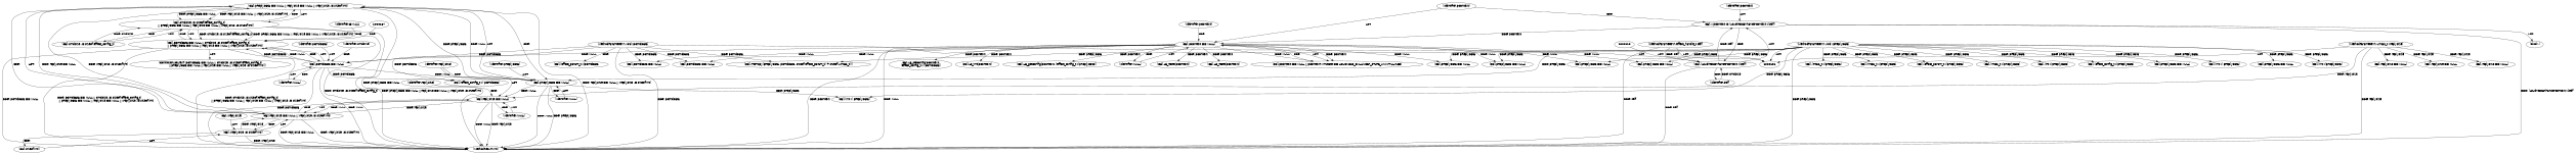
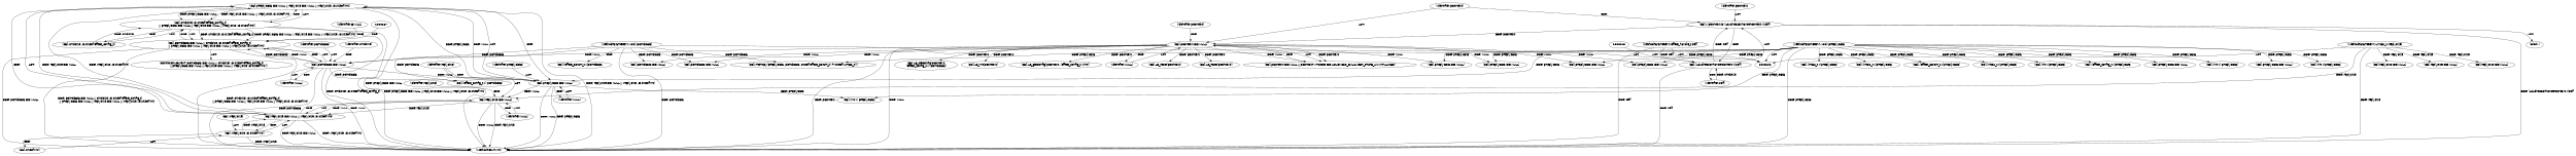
  digraph {
    fontname="DejaVu Sans"
    node [fontname="DejaVu Sans"]
    edge [fontname="DejaVu Sans"]
    n1 [label="(Call,pReplyData == NULL || replySize == NULL || *replySize != sizeof(int))"]
    n2 [label="(Call,pReplyData == NULL)"]
    n3 [label="(Call,replySize == NULL || *replySize != sizeof(int))"]
    n4 [label="(Call,cmdSize != sizeof(effect_config_t)\n                || pReplyData == NULL || replySize == NULL || *replySize != sizeof(int))"]
    n5 [label="(MethodReturn,int)"]
    n6 [label="(Call,replySize == NULL)"]
    n7 [label="(Call,(int *) pReplyData)"]
    n8 [label="(Identifier,NULL)"]
    n9 [label="(Call,*replySize != sizeof(int))"]
    n10 [label="(Call,pCmdData == NULL || cmdSize != sizeof(effect_config_t)\n                || pReplyData == NULL || replySize == NULL || *replySize != sizeof(int))"]
    n11 [label="(Call,cmdSize != sizeof(effect_config_t))"]
    n12 [label="(Identifier,NULL)"]
    n13 [label="(MethodParameterIn,void *pReplyData)"]
    n14 [label="(Call,memcpy(pReplyData, pCmdData, sizeof(effect_param_t) + sizeof(uint32_t)))"]
    n15 [label="(Call,pReplyData == NULL)"]
    n16 [label="(Call,(int32_t *)pReplyData)"]
    n17 [label="(Call,(int32_t *)pReplyData)"]
    n18 [label="(Call,pReplyData == NULL)"]
    n19 [label="(Call,(effect_param_t *)pReplyData)"]
    n20 [label="(Call,(int32_t *)pReplyData)"]
    n21 [label="(Call,(int *)pReplyData)"]
    n22 [label="(Call,(effect_config_t *)pReplyData)"]
    n23 [label="(Call,pReplyData == NULL)"]
    n24 [label="(Call,pReplyData == NULL)"]
    n25 [label="(Call,(int *) pReplyData)"]
    n26 [label="(Call,pReplyData == NULL)"]
    n27 [label="(Call,pReplyData == NULL)"]
    n28 [label="(Call,(int *)pReplyData)"]
    1000101
    n30 [label="(Call,pCmdData == NULL)"]
    n31 [label="(Identifier,NULL)"]
    n32 [label="(Call,(effect_config_t *) pCmdData)"]
    n33 [label="(ControlStructure,if (pCmdData == NULL || cmdSize != sizeof(effect_config_t)\n                || pReplyData == NULL || replySize == NULL || *replySize != sizeof(int)))"]
    n34 [label="(MethodParameterIn,void *pCmdData)"]
    n35 [label="(Call,(effect_param_t *)pCmdData)"]
    n36 [label="(Call,pCmdData == NULL)"]
    n37 [label="(Call,pCmdData == NULL)"]
    n38 [label="(Call,pContext == NULL)"]
    n39 [label="(Call,LE_reset(pContext))"]
    n40 [label="(Call,LE_reset(pContext))"]
    n41 [label="(Call,pContext == NULL || pContext->mState == LOUDNESS_ENHANCER_STATE_UNINITIALIZED)"]
    n42 [label="(Identifier,NULL)"]
    n43 [label="(Call,LE_setConfig(pContext,\n (effect_config_t *) pCmdData))"]
    n44 [label="(Call,LE_init(pContext))"]
-   n45 [label="(Call,LE_getConfig(pContext, (effect_config_t *)pReplyData))"]
+   n45 [label="(Call,LE_getConfig(pContext, (effect_config_t *)int))"]
    n46 [label="(Call,* pContext = (LoudnessEnhancerContext *)self)"]
    n47 [label="(Call,(LoudnessEnhancerContext *)self)"]
    n48 [label="(Block,)"]
    n49 [label="(Identifier,self)"]
    n50 [label="(MethodParameterIn,effect_handle_t self)"]
    n51 [label="(Call,sizeof(int))"]
    n52 [label="(MethodParameterIn,uint32_t *replySize)"]
    n53 [label="(Call,replySize == NULL)"]
    n54 [label="(Call,replySize == NULL)"]
    n55 [label="(Call,replySize == NULL)"]
    n56 [label="(Identifier,pReplyData)"]
    n57 [label="(Identifier,pCmdData)"]
    n58 [label="(Identifier,pContext)"]
    n59 [label="(Identifier,pContext)"]
    n60 [label="(Identifier,replySize)"]
    n61 [label="(Identifier,cmdSize)"]
    n62 [label="(Call,*replySize)"]
    n63 [label="(Identifier,replySize)"]
    n64 [label="(Identifier,pContext)"]
    n65 [label="(Identifier,EINVAL)"]
    1000113
    1000187
    n1 -> n2 [label="CFG: "]
    n1 -> n3 [label="CFG: "]
    n1 -> n4 [label="AST: "]
    n1 -> n4 [label="DDG: pReplyData == NULL"]
    n1 -> n4 [label="DDG: replySize == NULL || *replySize != sizeof(int)"]
    n1 -> n5 [label="DDG: pReplyData == NULL"]
    n1 -> n5 [label="DDG: replySize == NULL || *replySize != sizeof(int)"]
    n2 -> n1 [label="AST: "]
    n2 -> n1 [label="DDG: pReplyData"]
    n2 -> n1 [label="DDG: NULL"]
    n2 -> n5 [label="DDG: pReplyData"]
    n2 -> n5 [label="DDG: NULL"]
    n2 -> n6 [label="DDG: NULL"]
    n2 -> n7 [label="DDG: pReplyData"]
    n2 -> n8 [label="CFG: "]
    n3 -> n1 [label="AST: "]
    n3 -> n1 [label="DDG: replySize == NULL"]
    n3 -> n1 [label="DDG: *replySize != sizeof(int)"]
    n3 -> n5 [label="DDG: replySize == NULL"]
    n3 -> n5 [label="DDG: *replySize != sizeof(int)"]
    n3 -> n6 [label="CFG: "]
    n3 -> n9 [label="CFG: "]
    n4 -> n1 [label="CFG: "]
    n4 -> n5 [label="DDG: pReplyData == NULL || replySize == NULL || *replySize != sizeof(int)"]
    n4 -> n5 [label="DDG: cmdSize != sizeof(effect_config_t)"]
    n4 -> n10 [label="AST: "]
    n4 -> n10 [label="DDG: cmdSize != sizeof(effect_config_t)"]
    n4 -> n10 [label="DDG: pReplyData == NULL || replySize == NULL || *replySize != sizeof(int)"]
    n4 -> n11 [label="CFG: "]
    n6 -> n3 [label="AST: "]
    n6 -> n3 [label="DDG: replySize"]
    n6 -> n3 [label="DDG: NULL"]
    n6 -> n5 [label="DDG: replySize"]
    n6 -> n5 [label="DDG: NULL"]
    n6 -> n12 [label="CFG: "]
    n8 -> n2 [label="AST: "]
    n9 -> n3 [label="AST: "]
    n9 -> n3 [label="DDG: *replySize"]
    n9 -> n5 [label="DDG: *replySize"]
    n9 -> n51 [label="CFG: "]
    n10 -> n4 [label="CFG: "]
    n10 -> n5 [label="DDG: pCmdData == NULL"]
    n10 -> n5 [label="DDG: pCmdData == NULL || cmdSize != sizeof(effect_config_t)\n                || pReplyData == NULL || replySize == NULL || *replySize != sizeof(int)"]
    n10 -> n5 [label="DDG: cmdSize != sizeof(effect_config_t)\n                || pReplyData == NULL || replySize == NULL || *replySize != sizeof(int)"]
    n10 -> n30 [label="CFG: "]
    n10 -> n33 [label="AST: "]
    n11 -> n4 [label="AST: "]
    n11 -> n4 [label="DDG: cmdSize"]
    n12 -> n6 [label="AST: "]
    n13 -> n2 [label="DDG: pReplyData"]
    n13 -> n5 [label="DDG: pReplyData"]
    n13 -> n7 [label="DDG: pReplyData"]
    n13 -> n14 [label="DDG: pReplyData"]
    n13 -> n15 [label="DDG: pReplyData"]
    n13 -> n16 [label="DDG: pReplyData"]
    n13 -> n17 [label="DDG: pReplyData"]
    n13 -> n18 [label="DDG: pReplyData"]
    n13 -> n19 [label="DDG: pReplyData"]
    n13 -> n20 [label="DDG: pReplyData"]
    n13 -> n21 [label="DDG: pReplyData"]
    n13 -> n22 [label="DDG: pReplyData"]
    n13 -> n23 [label="DDG: pReplyData"]
    n13 -> n24 [label="DDG: pReplyData"]
    n13 -> n25 [label="DDG: pReplyData"]
    n13 -> n26 [label="DDG: pReplyData"]
    n13 -> n27 [label="DDG: pReplyData"]
    n13 -> n28 [label="DDG: pReplyData"]
    n13 -> 1000101 [label="AST: "]
    n30 -> n2 [label="DDG: NULL"]
    n30 -> n5 [label="DDG: pCmdData"]
    n30 -> n5 [label="DDG: NULL"]
    n30 -> n10 [label="AST: "]
    n30 -> n10 [label="DDG: pCmdData"]
    n30 -> n10 [label="DDG: NULL"]
    n30 -> n31 [label="CFG: "]
    n30 -> n32 [label="DDG: pCmdData"]
    n31 -> n30 [label="AST: "]
    n34 -> n5 [label="DDG: pCmdData"]
    n34 -> n14 [label="DDG: pCmdData"]
    n34 -> 1000101 [label="AST: "]
    n34 -> n30 [label="DDG: pCmdData"]
    n34 -> n32 [label="DDG: pCmdData"]
    n34 -> n35 [label="CFG: "]
    n34 -> n36 [label="DDG: pCmdData"]
    n34 -> n37 [label="DDG: pCmdData"]
    n38 -> n5 [label="DDG: NULL"]
    n38 -> n5 [label="DDG: pContext"]
    n38 -> n15 [label="DDG: NULL"]
    n38 -> n18 [label="DDG: NULL"]
    n38 -> n23 [label="DDG: NULL"]
    n38 -> n26 [label="DDG: NULL"]
    n38 -> n30 [label="DDG: NULL"]
    n38 -> n36 [label="DDG: NULL"]
    n38 -> n37 [label="DDG: NULL"]
    n38 -> n39 [label="DDG: pContext"]
    n38 -> n40 [label="DDG: pContext"]
    n38 -> n41 [label="AST: "]
    n38 -> n41 [label="DDG: pContext"]
    n38 -> n41 [label="DDG: NULL"]
    n38 -> n42 [label="CFG: "]
    n38 -> n43 [label="DDG: pContext"]
    n38 -> n44 [label="DDG: pContext"]
    n38 -> n45 [label="DDG: pContext"]
    n41 -> n38 [label="CFG: "]
    n42 -> n38 [label="AST: "]
    n46 -> n5 [label="DDG: (LoudnessEnhancerContext *)self"]
    n46 -> n38 [label="DDG: pContext"]
    n46 -> n47 [label="CFG: "]
    n46 -> n48 [label="AST: "]
    n47 -> n5 [label="DDG: self"]
    n47 -> n46 [label="AST: "]
    n47 -> n46 [label="DDG: self"]
    n47 -> n49 [label="CFG: "]
    n49 -> n47 [label="DDG: cmdSize"]
    n50 -> n5 [label="DDG: self"]
    n50 -> 1000101 [label="AST: "]
    n50 -> n47 [label="DDG: self"]
    n51 -> n9 [label="AST: "]
    n52 -> n5 [label="DDG: replySize"]
    n52 -> n6 [label="DDG: replySize"]
    n52 -> 1000101 [label="AST: "]
    n52 -> n53 [label="DDG: replySize"]
    n52 -> n54 [label="DDG: replySize"]
    n52 -> n55 [label="DDG: replySize"]
    n56 -> n2 [label="AST: "]
    n57 -> n30 [label="AST: "]
    n58 -> n38 [label="CFG: "]
    n59 -> n46 [label="AST: "]
    n60 -> n6 [label="CFG: "]
    n61 -> n30 [label="CFG: "]
    n62 -> n9 [label="AST: "]
    n63 -> n2 [label="CFG: "]
    n63 -> n6 [label="AST: "]
    n64 -> n38 [label="AST: "]
    n64 -> n46 [label="CFG: "]
    n65 -> n10 [label="CFG: "]
    1000113 -> n47 [label="AST: "]
    1000187 -> n10 [label="CFG: "]
  }
